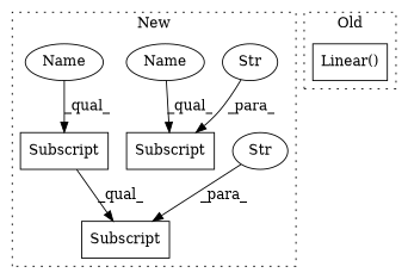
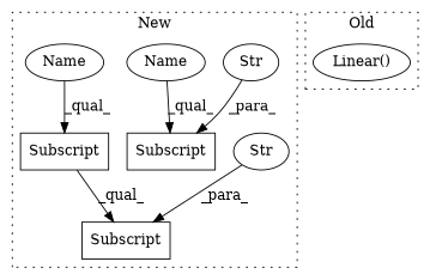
  digraph {
    node [a=63 l="37,0" s="4321,0" shape=box]
    n1 [label=Subscript s="1305,0"]
    n2 [a=66 l=17 label=Str s=1324 shape=ellipse]
    n3 [l="50,0" label=Subscript]
    n4 [a=66 l=11 label=Str s=4359 shape=ellipse]
    n5 [a=87 l=18 label=Name s=1305 shape=ellipse]
    n6 [label=Subscript]
    n7 [a=87 l=18 label=Name s=4321 shape=ellipse]
-   n8 [a=75 l="10,1" label="Linear()" s="1465,1493"]
+   n8 [a=75 l="10,1" label="Linear()" s="1465,1493" shape=ellipse]
    subgraph cluster_1 {
      label=New
      style=dotted
      n1
      n2
      n3
      n4
      n5
      n6
      n7
    }
    subgraph cluster_2 {
      label=Old
      style=dotted
      n8
    }
    n2 -> n1 [label=_para_]
    n4 -> n3 [label=_para_]
    n5 -> n1 [label=_qual_]
    n6 -> n3 [label=_qual_]
    n7 -> n6 [label=_qual_]
  }
